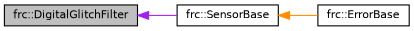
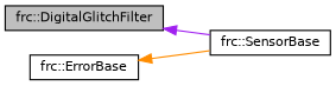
  digraph {
    rankdir=LR
    node [color=black fillcolor=white fontname=Helvetica fontsize=10 shape=record style=filled]
    edge [dir=back fontname=Helvetica fontsize=10 labelfontname=Helvetica labelfontsize=10 style=solid]
    n1 [fillcolor=grey75 fontcolor=black height=0.2 label="frc::DigitalGlitchFilter" width=0.4]
    n2 [height=0.2 label="frc::SensorBase" width=0.4]
    n3 [height=0.2 label="frc::ErrorBase" width=0.4]
    n1 -> n2 [color=purple]
-   n2 -> n3 [color=darkorange]
+   n3 -> n2 [color=darkorange]
  }
